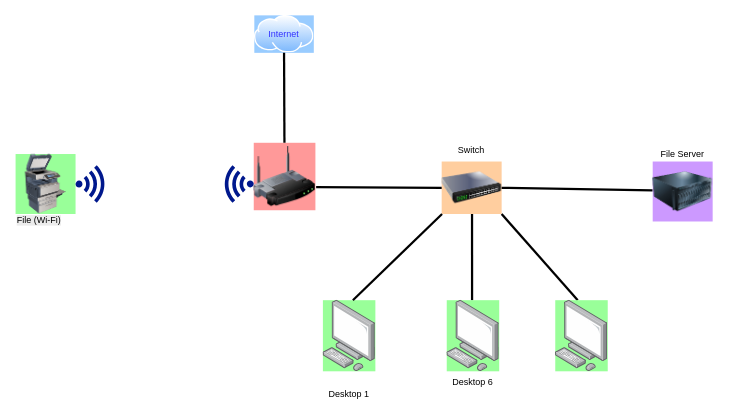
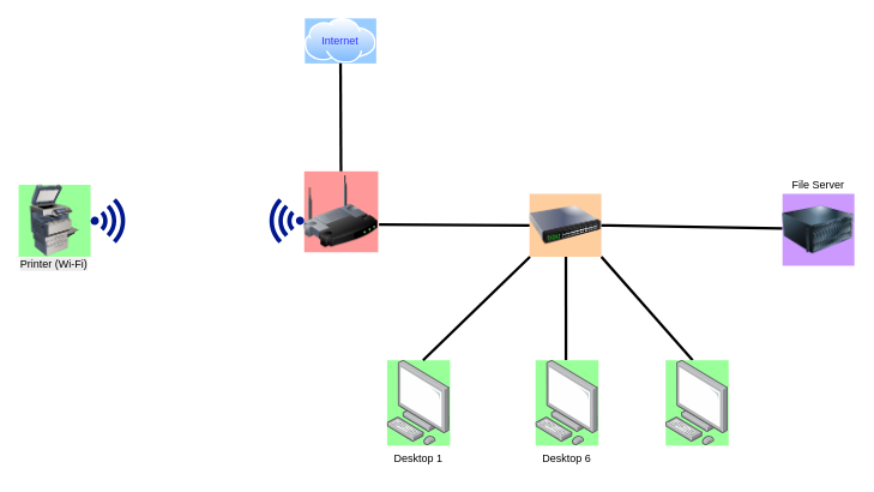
  <mxCell id="0" />
  <mxCell id="1" parent="0" />
  <mxCell id="2" value="" style="image;html=1;image=img/lib/clip_art/networking/Switch_128x128.png;rounded=1;imageBackground=#FFCE9F;direction=east;" vertex="1" parent="1"><mxGeometry x="588.47" y="215" width="80" height="70" as="geometry" /></mxCell>
  <mxCell id="3" value="" style="image;aspect=fixed;perimeter=ellipsePerimeter;html=1;align=center;shadow=0;dashed=0;spacingTop=3;image=img/lib/active_directory/internet_cloud.svg;rounded=1;imageBackground=#99CCFF;" vertex="1" parent="1"><mxGeometry x="338.5" y="20" width="79.37" height="50" as="geometry" /></mxCell>
  <mxCell id="4" value="" style="image;html=1;image=img/lib/clip_art/computers/Printer_Commercial_128x128.png;rounded=1;imageBackground=#99FF99;" vertex="1" parent="1"><mxGeometry x="20" y="205" width="80" height="80" as="geometry" /></mxCell>
  <mxCell id="5" value="" style="image;html=1;image=img/lib/clip_art/networking/Wireless_Router_128x128.png;rounded=1;imageBackground=#FF9999;" vertex="1" parent="1"><mxGeometry x="337.74" y="190" width="82.26" height="90" as="geometry" /></mxCell>
  <mxCell id="6" value="" style="image;points=[];aspect=fixed;html=1;align=center;shadow=0;dashed=0;image=img/lib/allied_telesis/computer_and_terminals/Personal_Computer.svg;rounded=1;imageBackground=#99FF99;" vertex="1" parent="1"><mxGeometry x="430" y="400" width="70" height="94.87" as="geometry" /></mxCell>
  <mxCell id="7" value="&lt;span style=&quot;color: rgb(51, 51, 255);&quot;&gt;Internet&lt;/span&gt;" style="text;html=1;align=center;verticalAlign=middle;whiteSpace=wrap;rounded=1;" vertex="1" parent="1"><mxGeometry x="348.18" y="30" width="60" height="30" as="geometry" /></mxCell>
  <mxCell id="8" value="File Server" style="text;html=1;align=center;verticalAlign=middle;whiteSpace=wrap;rounded=1;" vertex="1" parent="1"><mxGeometry x="880" y="190" width="60" height="30" as="geometry" /></mxCell>
- <mxCell id="9" value="Switch" style="text;html=1;align=center;verticalAlign=middle;whiteSpace=wrap;rounded=1;" vertex="1" parent="1"><mxGeometry x="598.47" y="185" width="60" height="30" as="geometry" /></mxCell>
  <mxCell id="10" value="Desktop 6" style="text;html=1;align=center;verticalAlign=middle;whiteSpace=wrap;rounded=1;" vertex="1" parent="1"><mxGeometry x="600.23" y="494.87" width="60" height="30" as="geometry" /></mxCell>
- <mxCell id="11" value="Desktop 1" style="text;html=1;align=center;verticalAlign=middle;whiteSpace=wrap;rounded=1;" vertex="1" parent="1"><mxGeometry x="435" y="509.87" width="60" height="30" as="geometry" /></mxCell>
- <mxCell id="12" value="&lt;span style=&quot;caret-color: rgb(0, 0, 0); color: rgb(0, 0, 0); font-family: Helvetica; font-size: 12px; font-style: normal; font-variant-caps: normal; font-weight: 400; letter-spacing: normal; text-align: center; text-indent: 0px; text-transform: none; white-space: normal; word-spacing: 0px; -webkit-text-stroke-width: 0px; background-color: rgb(236, 236, 236); text-decoration: none; float: none; display: inline !important;&quot;&gt;File (Wi-Fi)&lt;/span&gt;" style="text;whiteSpace=wrap;html=1;" vertex="1" parent="1"><mxGeometry x="20" y="280" width="80" height="30" as="geometry" /></mxCell>
+ <mxCell id="11" value="Desktop 1" style="text;html=1;align=center;verticalAlign=middle;whiteSpace=wrap;rounded=1;" vertex="1" parent="1"><mxGeometry x="435" y="494.87" width="60" height="30" as="geometry" /></mxCell>
+ <mxCell id="12" value="&lt;span style=&quot;caret-color: rgb(0, 0, 0); color: rgb(0, 0, 0); font-family: Helvetica; font-size: 12px; font-style: normal; font-variant-caps: normal; font-weight: 400; letter-spacing: normal; text-align: center; text-indent: 0px; text-transform: none; white-space: normal; word-spacing: 0px; -webkit-text-stroke-width: 0px; background-color: rgb(236, 236, 236); text-decoration: none; float: none; display: inline !important;&quot;&gt;Printer (Wi-Fi)&lt;/span&gt;" style="text;whiteSpace=wrap;html=1;" vertex="1" parent="1"><mxGeometry x="20" y="280" width="80" height="30" as="geometry" /></mxCell>
  <mxCell id="13" value="" style="sketch=0;aspect=fixed;pointerEvents=1;shadow=0;dashed=0;html=1;strokeColor=none;labelPosition=center;verticalLabelPosition=bottom;verticalAlign=top;align=center;fillColor=#00188D;shape=mxgraph.mscae.enterprise.wireless_connection;rounded=1;" vertex="1" parent="1"><mxGeometry x="100" y="220" width="42" height="50" as="geometry" /></mxCell>
  <mxCell id="14" value="" style="sketch=0;aspect=fixed;pointerEvents=1;shadow=0;dashed=0;html=1;strokeColor=none;labelPosition=center;verticalLabelPosition=bottom;verticalAlign=top;align=center;fillColor=#00188D;shape=mxgraph.mscae.enterprise.wireless_connection;rounded=1;direction=west;" vertex="1" parent="1"><mxGeometry x="295.74" y="220" width="42" height="50" as="geometry" /></mxCell>
  <mxCell id="15" value="" style="endArrow=none;html=1;rounded=1;strokeWidth=3;" edge="1" parent="1" source="5"><mxGeometry width="50" height="50" relative="1" as="geometry"><mxPoint x="377.68" y="150" as="sourcePoint" /><mxPoint x="378.18" y="70" as="targetPoint" /></mxGeometry></mxCell>
  <mxCell id="16" value="" style="endArrow=none;html=1;rounded=1;strokeWidth=3;" edge="1" parent="1"><mxGeometry width="50" height="50" relative="1" as="geometry"><mxPoint x="470" y="400" as="sourcePoint" /><mxPoint x="588.97" y="285" as="targetPoint" /></mxGeometry></mxCell>
  <mxCell id="17" value="" style="endArrow=none;html=1;rounded=1;strokeWidth=3;" edge="1" parent="1"><mxGeometry width="50" height="50" relative="1" as="geometry"><mxPoint x="629" y="400" as="sourcePoint" /><mxPoint x="628.97" y="285" as="targetPoint" /></mxGeometry></mxCell>
  <mxCell id="18" value="" style="endArrow=none;html=1;rounded=1;strokeWidth=3;entryX=1;entryY=1;entryDx=0;entryDy=0;" edge="1" parent="1" target="2"><mxGeometry width="50" height="50" relative="1" as="geometry"><mxPoint x="770" y="400" as="sourcePoint" /><mxPoint x="668.97" y="285" as="targetPoint" /></mxGeometry></mxCell>
  <mxCell id="19" value="" style="endArrow=none;html=1;rounded=1;strokeWidth=3;entryX=1;entryY=0.5;entryDx=0;entryDy=0;" edge="1" parent="1" target="2"><mxGeometry width="50" height="50" relative="1" as="geometry"><mxPoint x="870" y="253.605" as="sourcePoint" /><mxPoint x="782" y="190" as="targetPoint" /></mxGeometry></mxCell>
  <mxCell id="20" value="" style="endArrow=none;html=1;rounded=1;strokeWidth=3;entryX=1.012;entryY=0.656;entryDx=0;entryDy=0;exitX=0;exitY=0.5;exitDx=0;exitDy=0;entryPerimeter=0;" edge="1" parent="1" source="2" target="5"><mxGeometry width="50" height="50" relative="1" as="geometry"><mxPoint x="580" y="258" as="sourcePoint" /><mxPoint x="509.1" y="150" as="targetPoint" /></mxGeometry></mxCell>
  <mxCell id="21" value="" style="image;points=[];aspect=fixed;html=1;align=center;shadow=0;dashed=0;image=img/lib/allied_telesis/computer_and_terminals/Personal_Computer.svg;rounded=1;imageBackground=#99FF99;" vertex="1" parent="1"><mxGeometry x="595.23" y="400" width="70" height="94.87" as="geometry" /></mxCell>
  <mxCell id="22" value="" style="image;points=[];aspect=fixed;html=1;align=center;shadow=0;dashed=0;image=img/lib/allied_telesis/computer_and_terminals/Personal_Computer.svg;rounded=1;imageBackground=#99FF99;" vertex="1" parent="1"><mxGeometry x="740" y="400" width="70" height="94.87" as="geometry" /></mxCell>
  <mxCell id="23" value="" style="image;html=1;image=img/lib/clip_art/computers/Server_128x128.png;rounded=1;imageBackground=#CC99FF;" vertex="1" parent="1"><mxGeometry x="870" y="215" width="80" height="80" as="geometry" /></mxCell>
